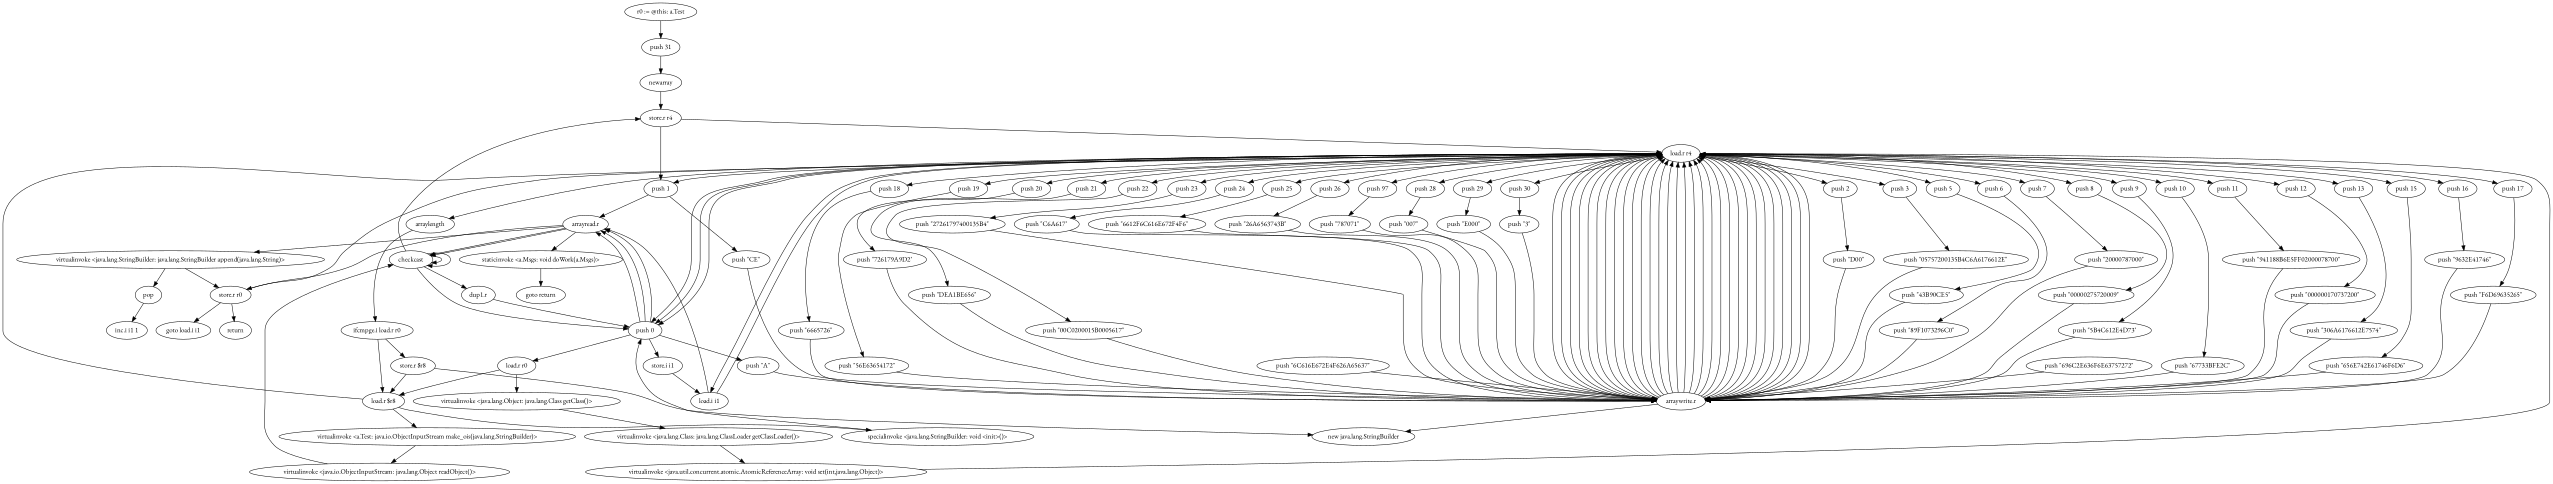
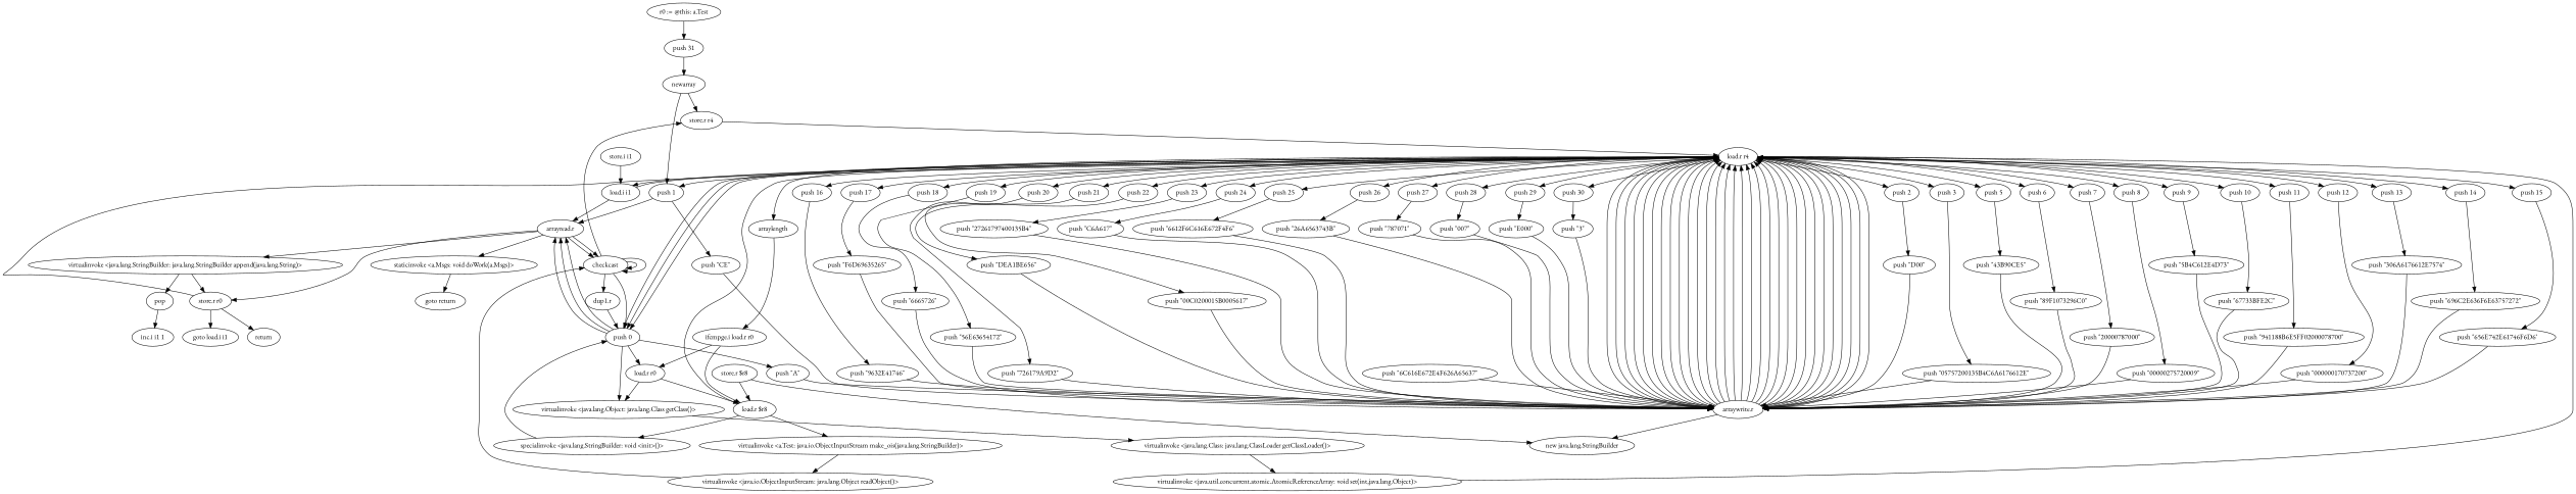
  digraph {
    fontname="EB Garamond"
    node [fontname="EB Garamond"]
    edge [fontname="EB Garamond"]
    "r0 := @this: a.Test"
    "push 31"
    newarray
    "store.r r4"
    "load.r r4"
    "push 1"
    "push 0"
    "push 2"
    "push 3"
    "push 5"
    "push 6"
    "push 7"
    "push 8"
    "push 9"
    "push 10"
    "push 11"
    "push 12"
    "push 13"
+   "push 14"
    "push 15"
    "push 16"
    "push 17"
    "push 18"
    "push 19"
    "push 20"
    "push 21"
    "push 22"
    "push 23"
    "push 24"
    "push 25"
    "push 26"
-   "push 27" [label="push 97"]
+   "push 27"
    "push 28"
    "push 29"
    "push 30"
    "load.i i1"
    arraylength
    "arrayread.r"
    "push \"CE\""
    "push \"A\""
    "store.i i1"
    "load.r r0"
    "push \"D00\""
    "push \"05757200135B4C6A6176612E\""
    "push \"43B90CE5\""
    "push \"89F1073296C0\""
    "push \"20000787000\""
    "push \"00000275720009\""
    "push \"5B4C612E4D73\""
    "push \"67733BFE2C\""
    "push \"941188B6E5FF02000078700\""
    "push \"000000170737200\""
    "push \"306A6176612E7574\""
    "push \"696C2E636F6E63757272\""
    "push \"656E742E61746F6D6\""
    "push \"9632E41746\""
    "push \"F6D69635265\""
    "push \"6665726\""
    "push \"56E63654172\""
    "push \"726179A9D2\""
    "push \"DEA1BE656\""
    "push \"00C0200015B0005617\""
    "push \"27261797400135B4\""
    "push \"C6A617\""
    "push \"6612F6C616E672F4F6\""
    "push \"26A6563743B\""
    "push \"787071\""
    "push \"007\""
    "push \"E000\""
    "push \"3\""
    "ifcmpge.i load.r r0"
    "arraywrite.r"
    "virtualinvoke <java.lang.StringBuilder: java.lang.StringBuilder append(java.lang.String)>"
    "store.r r0"
    checkcast
    "staticinvoke <a.Msgs: void doWork(a.Msgs)>"
    "load.r $r8"
    "virtualinvoke <java.lang.Object: java.lang.Class getClass()>"
    "new java.lang.StringBuilder"
    "push \"6C616E672E4F626A65637\""
    "store.r $r8"
    "specialinvoke <java.lang.StringBuilder: void <init>()>"
    "virtualinvoke <a.Test: java.io.ObjectInputStream make_ois(java.lang.StringBuilder)>"
    "virtualinvoke <java.io.ObjectInputStream: java.lang.Object readObject()>"
    pop
    "goto load.i i1"
    return
    "dup1.r"
    "goto return"
    "inc.i i1 1"
    "virtualinvoke <java.lang.Class: java.lang.ClassLoader getClassLoader()>"
    "virtualinvoke <java.util.concurrent.atomic.AtomicReferenceArray: void set(int,java.lang.Object)>"
    "r0 := @this: a.Test" -> "push 31"
    "push 31" -> newarray
    newarray -> "store.r r4"
    "store.r r4" -> "load.r r4"
-   "store.r r4" -> "push 1"
+   newarray -> "push 1"
    "load.r r4" -> "push 1"
    "load.r r4" -> "push 0"
    "load.r r4" -> "push 0"
    "load.r r4" -> "push 0"
    "load.r r4" -> "push 2"
    "load.r r4" -> "push 3"
    "load.r r4" -> "push 5"
    "load.r r4" -> "push 6"
    "load.r r4" -> "push 7"
    "load.r r4" -> "push 8"
    "load.r r4" -> "push 9"
    "load.r r4" -> "push 10"
    "load.r r4" -> "push 11"
    "load.r r4" -> "push 12"
    "load.r r4" -> "push 13"
+   "load.r r4" -> "push 14"
    "load.r r4" -> "push 15"
    "load.r r4" -> "push 16"
    "load.r r4" -> "push 17"
    "load.r r4" -> "push 18"
    "load.r r4" -> "push 19"
    "load.r r4" -> "push 20"
    "load.r r4" -> "push 21"
    "load.r r4" -> "push 22"
    "load.r r4" -> "push 23"
    "load.r r4" -> "push 24"
    "load.r r4" -> "push 25"
    "load.r r4" -> "push 26"
    "load.r r4" -> "push 27"
    "load.r r4" -> "push 28"
    "load.r r4" -> "push 29"
    "load.r r4" -> "push 30"
    "load.r r4" -> "load.i i1"
    "load.r r4" -> arraylength
    "push 1" -> "arrayread.r"
    "push 1" -> "push \"CE\""
    "push 0" -> "arrayread.r"
    "push 0" -> "arrayread.r"
    "push 0" -> "arrayread.r"
    "push 0" -> "push \"A\""
-   "push 0" -> "store.i i1"
+   "push 0" -> "virtualinvoke <java.lang.Object: java.lang.Class getClass()>"
    "push 0" -> "load.r r0"
    "push 2" -> "push \"D00\""
    "push 3" -> "push \"05757200135B4C6A6176612E\""
    "push 5" -> "push \"43B90CE5\""
    "push 6" -> "push \"89F1073296C0\""
    "push 7" -> "push \"20000787000\""
    "push 8" -> "push \"00000275720009\""
    "push 9" -> "push \"5B4C612E4D73\""
    "push 10" -> "push \"67733BFE2C\""
    "push 11" -> "push \"941188B6E5FF02000078700\""
    "push 12" -> "push \"000000170737200\""
    "push 13" -> "push \"306A6176612E7574\""
+   "push 14" -> "push \"696C2E636F6E63757272\""
    "push 15" -> "push \"656E742E61746F6D6\""
    "push 16" -> "push \"9632E41746\""
    "push 17" -> "push \"F6D69635265\""
    "push 18" -> "push \"6665726\""
    "push 19" -> "push \"56E63654172\""
    "push 20" -> "push \"726179A9D2\""
    "push 21" -> "push \"DEA1BE656\""
    "push 22" -> "push \"00C0200015B0005617\""
    "push 23" -> "push \"27261797400135B4\""
    "push 24" -> "push \"C6A617\""
    "push 25" -> "push \"6612F6C616E672F4F6\""
    "push 26" -> "push \"26A6563743B\""
    "push 27" -> "push \"787071\""
    "push 28" -> "push \"007\""
    "push 29" -> "push \"E000\""
    "push 30" -> "push \"3\""
    "load.i i1" -> "load.r r4"
    "load.i i1" -> "arrayread.r"
    arraylength -> "ifcmpge.i load.r r0"
    "arrayread.r" -> "virtualinvoke <java.lang.StringBuilder: java.lang.StringBuilder append(java.lang.String)>"
    "arrayread.r" -> "store.r r0"
    "arrayread.r" -> checkcast
    "arrayread.r" -> checkcast
    "arrayread.r" -> "staticinvoke <a.Msgs: void doWork(a.Msgs)>"
    "push \"CE\"" -> "arraywrite.r"
    "push \"A\"" -> "arraywrite.r"
    "store.i i1" -> "load.i i1"
    "load.r r0" -> "load.r $r8"
    "load.r r0" -> "virtualinvoke <java.lang.Object: java.lang.Class getClass()>"
    "push \"D00\"" -> "arraywrite.r"
    "push \"05757200135B4C6A6176612E\"" -> "arraywrite.r"
    "push \"43B90CE5\"" -> "arraywrite.r"
    "push \"89F1073296C0\"" -> "arraywrite.r"
    "push \"20000787000\"" -> "arraywrite.r"
    "push \"00000275720009\"" -> "arraywrite.r"
    "push \"5B4C612E4D73\"" -> "arraywrite.r"
    "push \"67733BFE2C\"" -> "arraywrite.r"
    "push \"941188B6E5FF02000078700\"" -> "arraywrite.r"
    "push \"000000170737200\"" -> "arraywrite.r"
    "push \"306A6176612E7574\"" -> "arraywrite.r"
    "push \"696C2E636F6E63757272\"" -> "arraywrite.r"
    "push \"656E742E61746F6D6\"" -> "arraywrite.r"
    "push \"9632E41746\"" -> "arraywrite.r"
    "push \"F6D69635265\"" -> "arraywrite.r"
    "push \"6665726\"" -> "arraywrite.r"
    "push \"56E63654172\"" -> "arraywrite.r"
    "push \"726179A9D2\"" -> "arraywrite.r"
    "push \"DEA1BE656\"" -> "arraywrite.r"
    "push \"00C0200015B0005617\"" -> "arraywrite.r"
    "push \"27261797400135B4\"" -> "arraywrite.r"
    "push \"C6A617\"" -> "arraywrite.r"
    "push \"6612F6C616E672F4F6\"" -> "arraywrite.r"
    "push \"26A6563743B\"" -> "arraywrite.r"
    "push \"787071\"" -> "arraywrite.r"
    "push \"007\"" -> "arraywrite.r"
    "push \"E000\"" -> "arraywrite.r"
    "push \"3\"" -> "arraywrite.r"
-   "ifcmpge.i load.r r0" -> "store.r $r8"
+   "ifcmpge.i load.r r0" -> "load.r r0"
    "ifcmpge.i load.r r0" -> "load.r $r8"
    "arraywrite.r" -> "load.r r4"
    "arraywrite.r" -> "load.r r4"
    "arraywrite.r" -> "load.r r4"
    "arraywrite.r" -> "load.r r4"
    "arraywrite.r" -> "load.r r4"
    "arraywrite.r" -> "load.r r4"
    "arraywrite.r" -> "load.r r4"
    "arraywrite.r" -> "load.r r4"
    "arraywrite.r" -> "load.r r4"
    "arraywrite.r" -> "load.r r4"
    "arraywrite.r" -> "load.r r4"
    "arraywrite.r" -> "load.r r4"
    "arraywrite.r" -> "load.r r4"
    "arraywrite.r" -> "load.r r4"
    "arraywrite.r" -> "load.r r4"
    "arraywrite.r" -> "load.r r4"
    "arraywrite.r" -> "load.r r4"
    "arraywrite.r" -> "load.r r4"
    "arraywrite.r" -> "load.r r4"
    "arraywrite.r" -> "load.r r4"
    "arraywrite.r" -> "load.r r4"
    "arraywrite.r" -> "load.r r4"
    "arraywrite.r" -> "load.r r4"
    "arraywrite.r" -> "load.r r4"
    "arraywrite.r" -> "load.r r4"
    "arraywrite.r" -> "load.r r4"
    "arraywrite.r" -> "load.r r4"
    "arraywrite.r" -> "load.r r4"
    "arraywrite.r" -> "load.r r4"
    "arraywrite.r" -> "load.r r4"
    "arraywrite.r" -> "new java.lang.StringBuilder"
    "virtualinvoke <java.lang.StringBuilder: java.lang.StringBuilder append(java.lang.String)>" -> "store.r r0"
    "virtualinvoke <java.lang.StringBuilder: java.lang.StringBuilder append(java.lang.String)>" -> pop
    "store.r r0" -> "load.r r4"
    "store.r r0" -> "goto load.i i1"
    "store.r r0" -> return
    checkcast -> "store.r r4"
    checkcast -> "push 0"
    checkcast -> checkcast
    checkcast -> checkcast
    checkcast -> "dup1.r"
    "staticinvoke <a.Msgs: void doWork(a.Msgs)>" -> "goto return"
    "load.r $r8" -> "load.r r4"
    "load.r $r8" -> "specialinvoke <java.lang.StringBuilder: void <init>()>"
    "load.r $r8" -> "virtualinvoke <a.Test: java.io.ObjectInputStream make_ois(java.lang.StringBuilder)>"
    "virtualinvoke <java.lang.Object: java.lang.Class getClass()>" -> "virtualinvoke <java.lang.Class: java.lang.ClassLoader getClassLoader()>"
    "push \"6C616E672E4F626A65637\"" -> "arraywrite.r"
    "store.r $r8" -> "load.r $r8"
    "store.r $r8" -> "new java.lang.StringBuilder"
    "specialinvoke <java.lang.StringBuilder: void <init>()>" -> "push 0"
    "virtualinvoke <a.Test: java.io.ObjectInputStream make_ois(java.lang.StringBuilder)>" -> "virtualinvoke <java.io.ObjectInputStream: java.lang.Object readObject()>"
    "virtualinvoke <java.io.ObjectInputStream: java.lang.Object readObject()>" -> checkcast
    pop -> "inc.i i1 1"
    "dup1.r" -> "push 0"
    "virtualinvoke <java.lang.Class: java.lang.ClassLoader getClassLoader()>" -> "virtualinvoke <java.util.concurrent.atomic.AtomicReferenceArray: void set(int,java.lang.Object)>"
    "virtualinvoke <java.util.concurrent.atomic.AtomicReferenceArray: void set(int,java.lang.Object)>" -> "load.r r4"
  }
